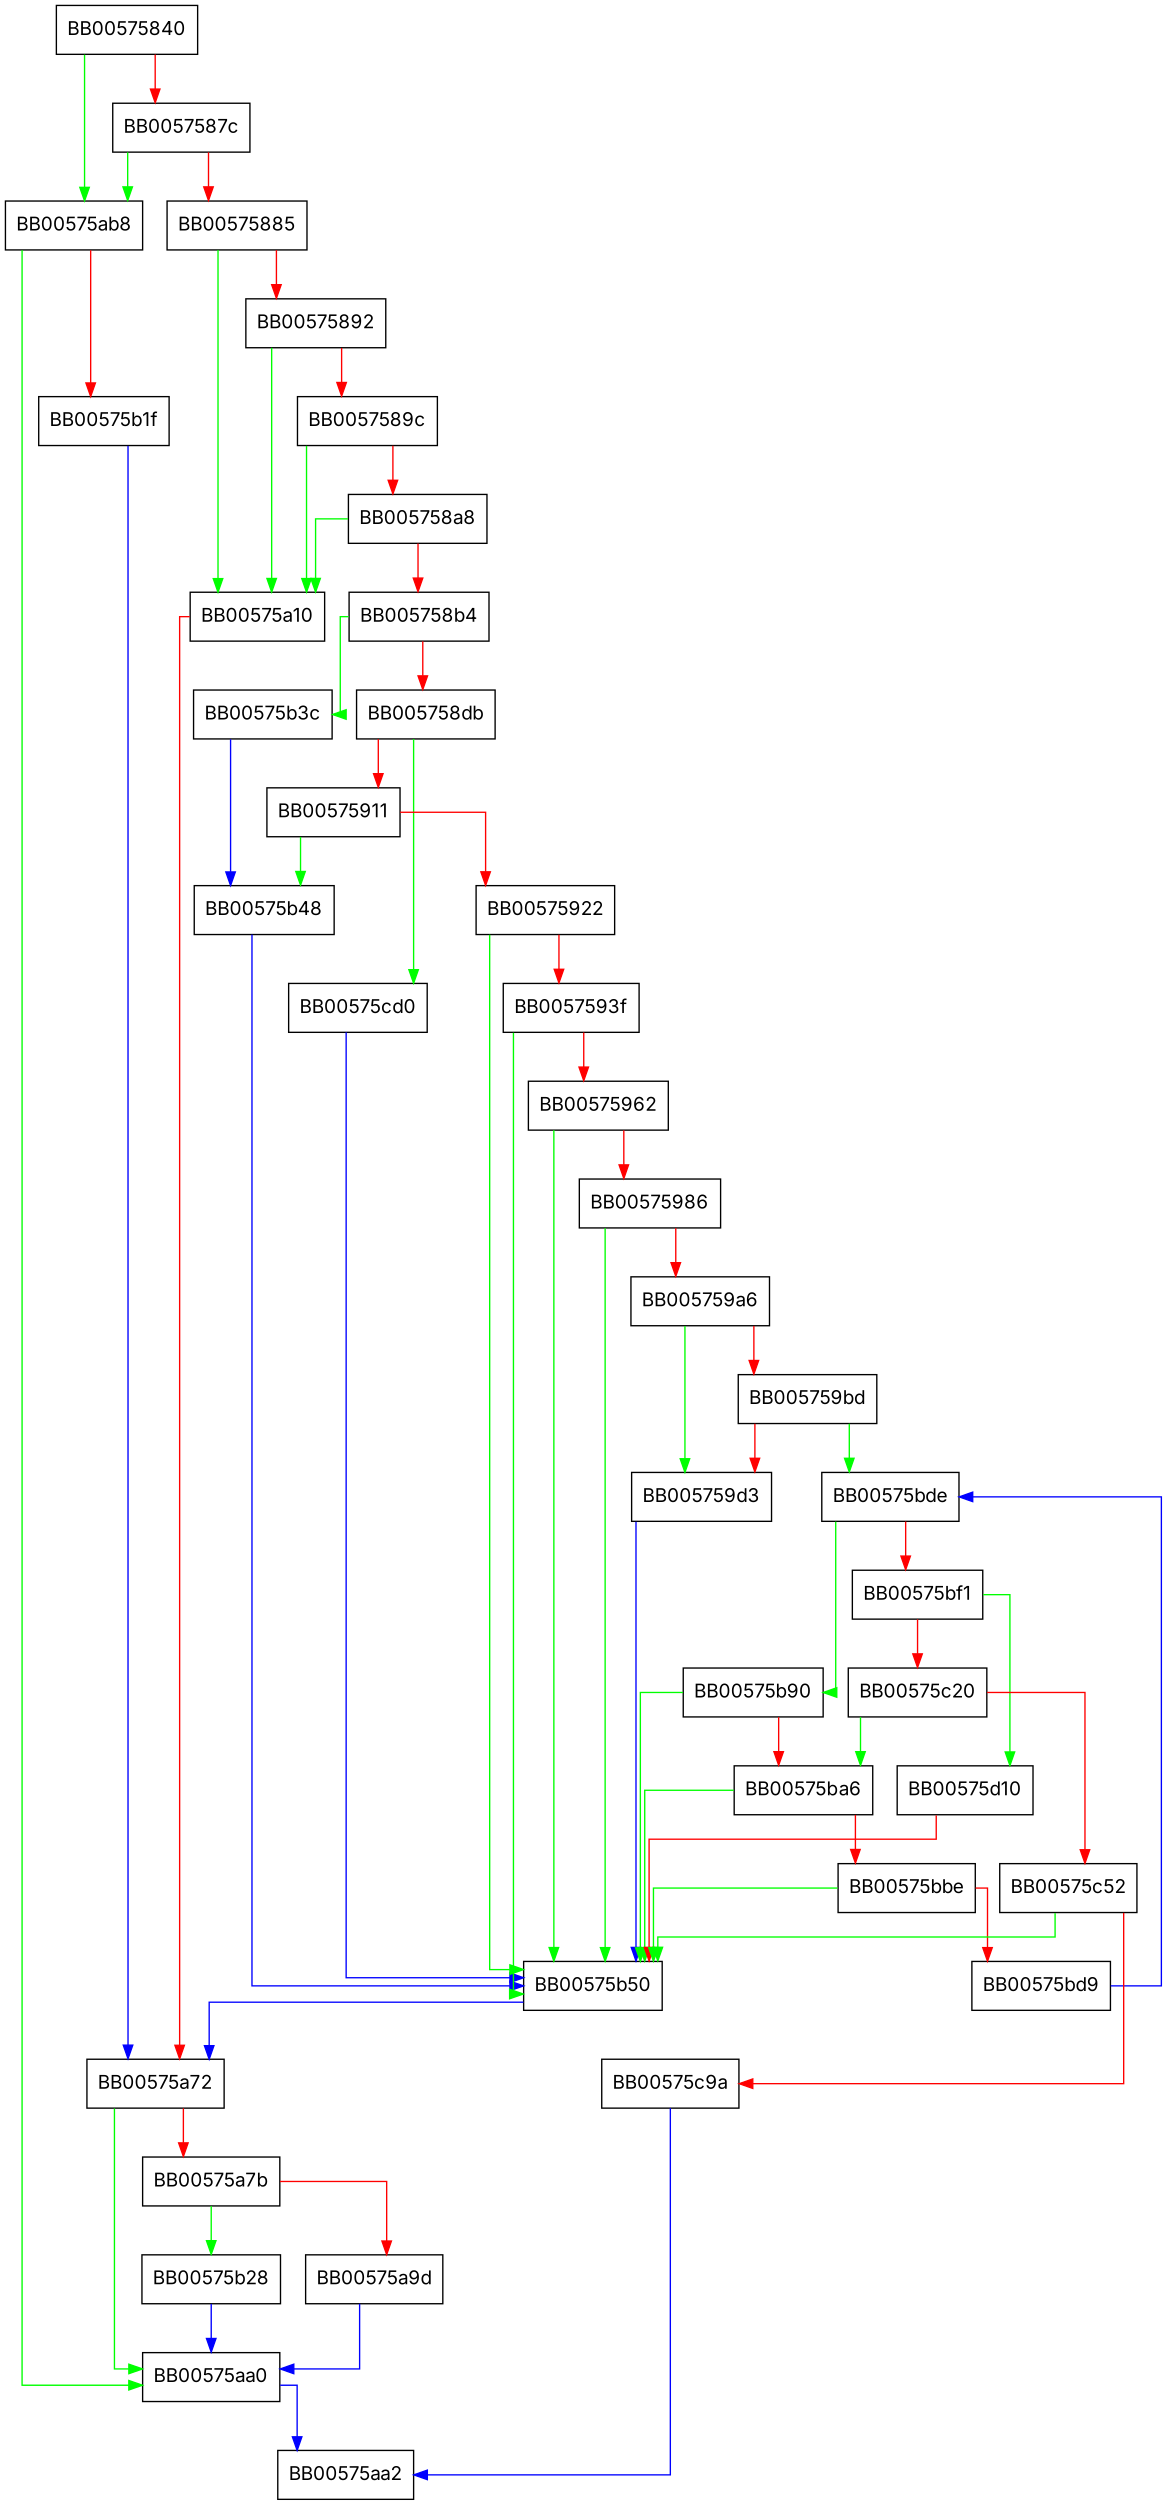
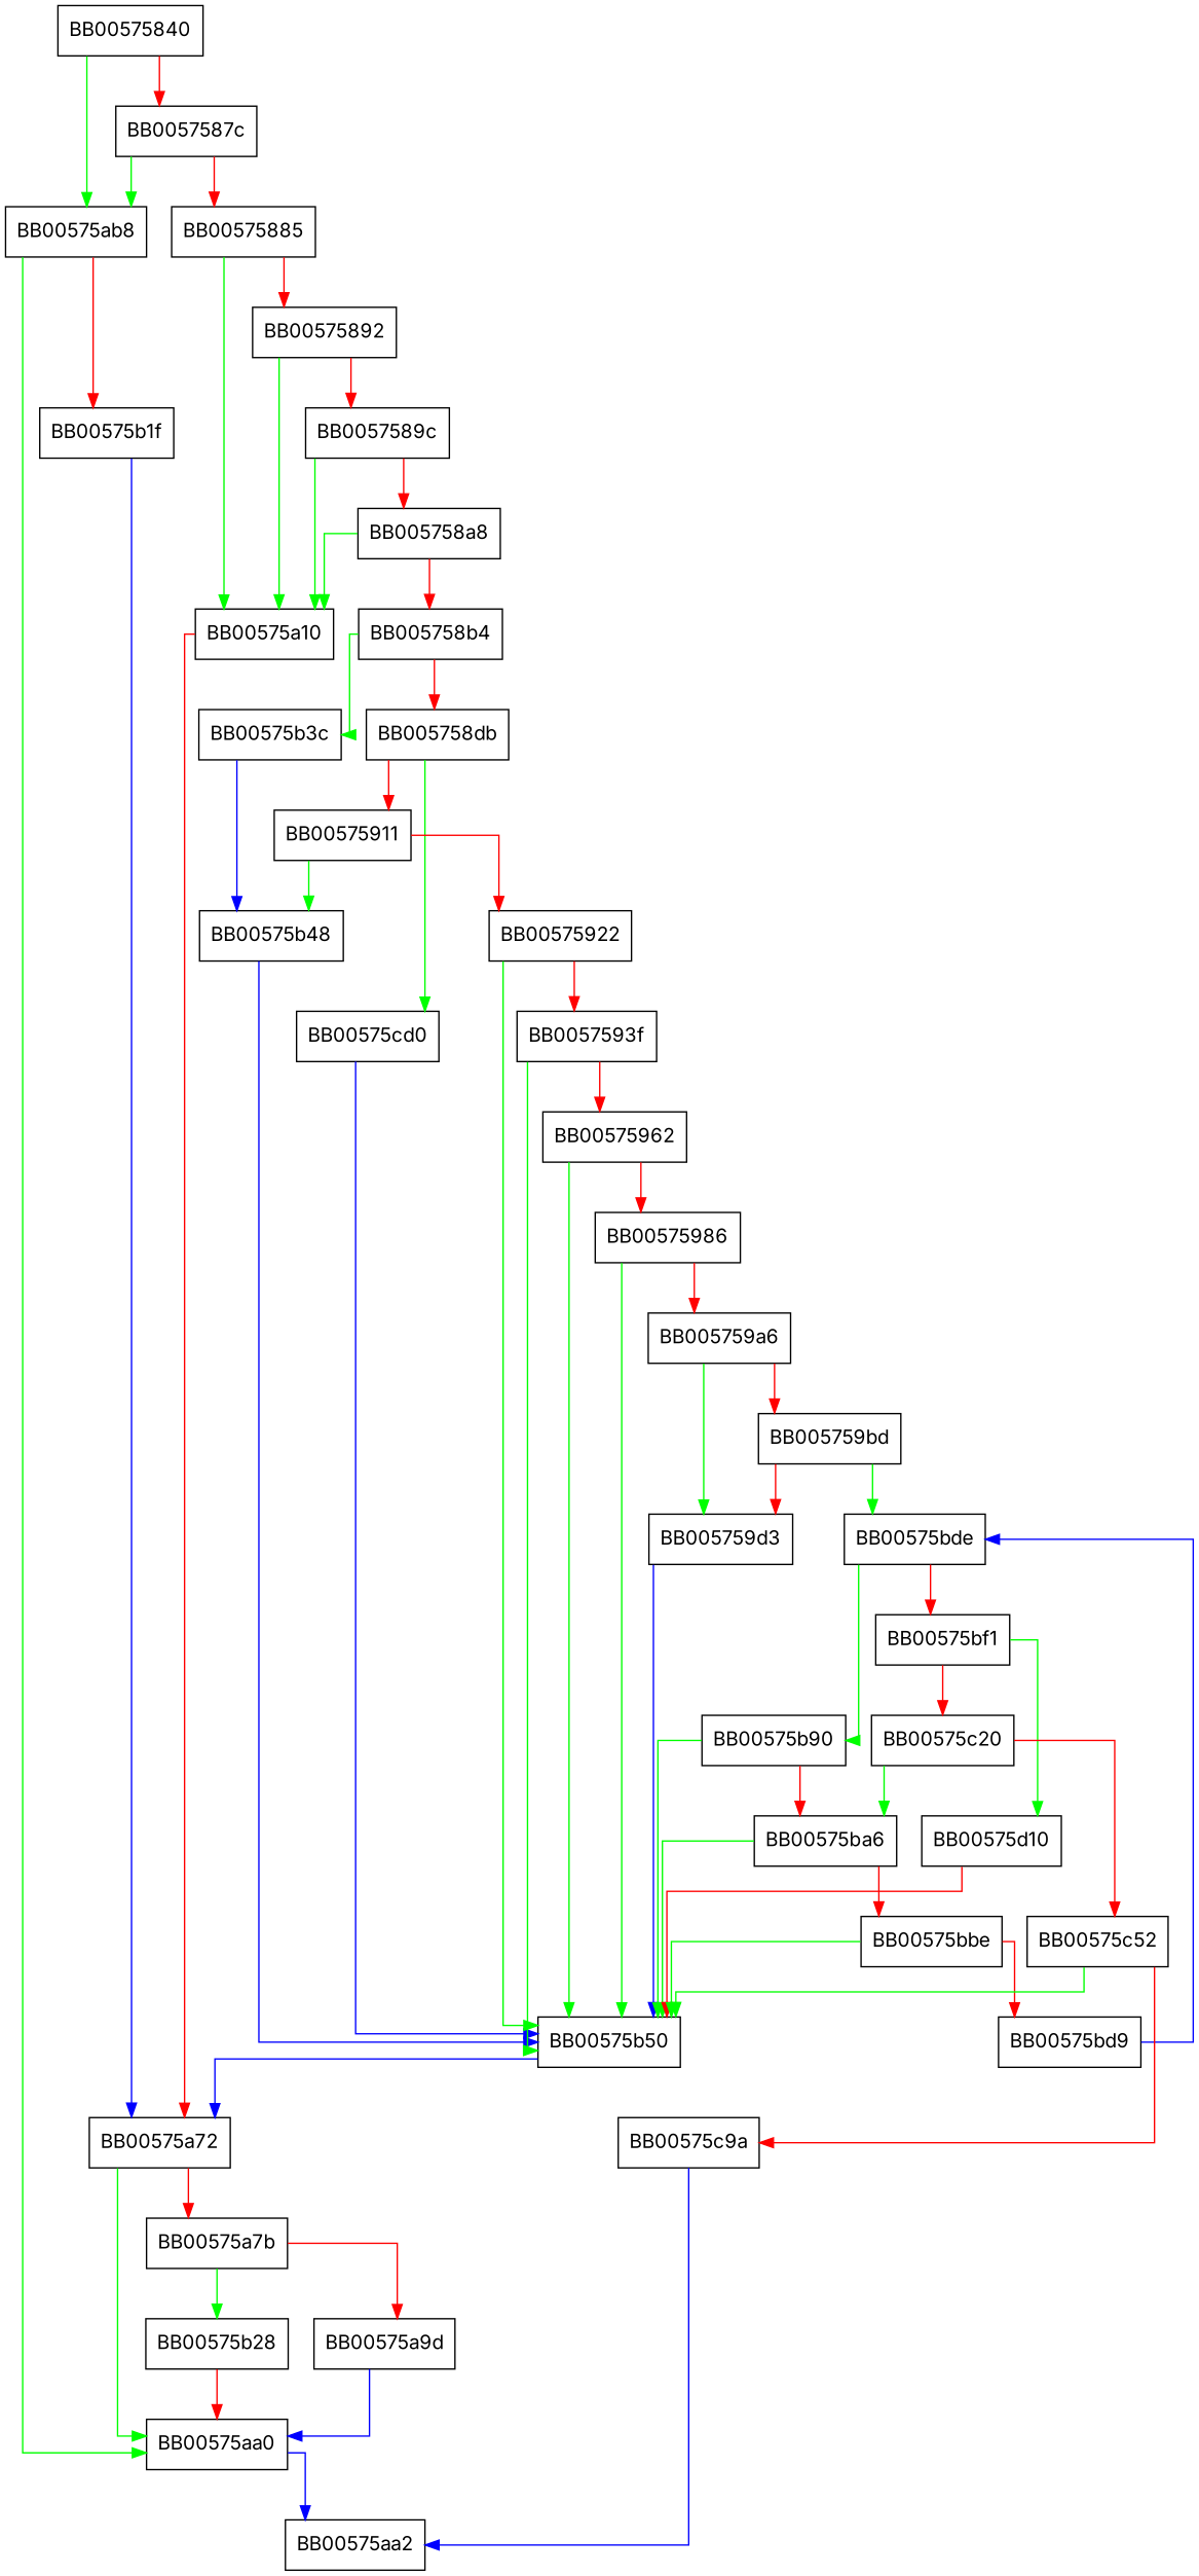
  digraph {
    fontname=Inter
    splines=ortho
    node [fontname=Inter shape=box]
    edge [color=red fontname=Inter]
    BB00575840
    BB00575ab8
    BB0057587c
    BB00575aa0
    BB00575b1f
    BB00575885
    BB00575aa2
    BB00575a72
    BB00575a10
    BB00575892
    BB0057589c
    BB00575a7b
    BB005758a8
    BB005758b4
    BB00575b3c
    BB005758db
    BB00575b48
    BB00575cd0
    BB00575911
    BB00575b50
    BB00575922
    BB0057593f
    BB00575962
    BB00575986
    BB005759a6
    BB005759d3
    BB005759bd
    BB00575bde
    BB00575b90
    BB00575bf1
    BB00575ba6
    BB00575d10
    BB00575c20
    BB00575b28
    BB00575a9d
    BB00575bbe
    BB00575bd9
    BB00575c52
    BB00575c9a
    BB00575840 -> BB00575ab8 [color=green]
    BB00575840 -> BB0057587c
    BB00575ab8 -> BB00575aa0 [color=green]
    BB00575ab8 -> BB00575b1f
    BB0057587c -> BB00575ab8 [color=green]
    BB0057587c -> BB00575885
    BB00575aa0 -> BB00575aa2 [color=blue]
    BB00575b1f -> BB00575a72 [color=blue]
    BB00575885 -> BB00575a10 [color=green]
    BB00575885 -> BB00575892
    BB00575a72 -> BB00575aa0 [color=green]
    BB00575a72 -> BB00575a7b
    BB00575a10 -> BB00575a72
    BB00575892 -> BB00575a10 [color=green]
    BB00575892 -> BB0057589c
    BB0057589c -> BB00575a10 [color=green]
    BB0057589c -> BB005758a8
    BB00575a7b -> BB00575b28 [color=green]
    BB00575a7b -> BB00575a9d
    BB005758a8 -> BB00575a10 [color=green]
    BB005758a8 -> BB005758b4
    BB005758b4 -> BB00575b3c [color=green]
    BB005758b4 -> BB005758db
    BB00575b3c -> BB00575b48 [color=blue]
    BB005758db -> BB00575cd0 [color=green]
    BB005758db -> BB00575911
    BB00575b48 -> BB00575b50 [color=blue]
    BB00575cd0 -> BB00575b50 [color=blue]
    BB00575911 -> BB00575b48 [color=green]
    BB00575911 -> BB00575922
    BB00575b50 -> BB00575a72 [color=blue]
    BB00575922 -> BB00575b50 [color=green]
    BB00575922 -> BB0057593f
    BB0057593f -> BB00575b50 [color=green]
    BB0057593f -> BB00575962
    BB00575962 -> BB00575b50 [color=green]
    BB00575962 -> BB00575986
    BB00575986 -> BB00575b50 [color=green]
    BB00575986 -> BB005759a6
    BB005759a6 -> BB005759d3 [color=green]
    BB005759a6 -> BB005759bd
    BB005759d3 -> BB00575b50 [color=blue]
    BB005759bd -> BB005759d3
    BB005759bd -> BB00575bde [color=green]
    BB00575bde -> BB00575b90 [color=green]
    BB00575bde -> BB00575bf1
    BB00575b90 -> BB00575b50 [color=green]
    BB00575b90 -> BB00575ba6
    BB00575bf1 -> BB00575d10 [color=green]
    BB00575bf1 -> BB00575c20
    BB00575ba6 -> BB00575b50 [color=green]
    BB00575ba6 -> BB00575bbe
    BB00575d10 -> BB00575b50
    BB00575c20 -> BB00575ba6 [color=green]
    BB00575c20 -> BB00575c52
-   BB00575b28 -> BB00575aa0 [color=blue]
+   BB00575b28 -> BB00575aa0
    BB00575a9d -> BB00575aa0 [color=blue]
    BB00575bbe -> BB00575b50 [color=green]
    BB00575bbe -> BB00575bd9
    BB00575bd9 -> BB00575bde [color=blue]
    BB00575c52 -> BB00575b50 [color=green]
    BB00575c52 -> BB00575c9a
    BB00575c9a -> BB00575aa2 [color=blue]
  }
